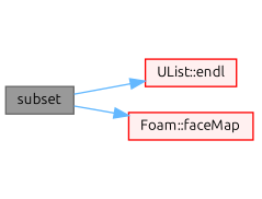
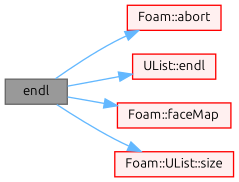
  digraph {
    fontname=Ubuntu
    rankdir=LR
    node [color=red fillcolor="#FFF0F0" fontname=Ubuntu fontsize=10 shape=box style=filled]
    edge [color=steelblue1 fontname=Ubuntu fontsize=10 labelfontname=Helvetica labelfontsize=10 style=solid]
-   n1 [color=gray40 fillcolor=grey60 fontcolor=black height=0.2 label=subset width=0.4]
+   n1 [color=gray40 fillcolor=grey60 fontcolor=black height=0.2 label=endl width=0.4]
+   n2 [height=0.2 label="Foam::abort" width=0.4]
    n3 [height=0.2 label="UList::endl" width=0.4]
    n4 [height=0.2 label="Foam::faceMap" width=0.4]
+   n5 [height=0.2 label="Foam::UList::size" width=0.4]
+   n1 -> n2
    n1 -> n3
    n1 -> n4
+   n1 -> n5
  }
